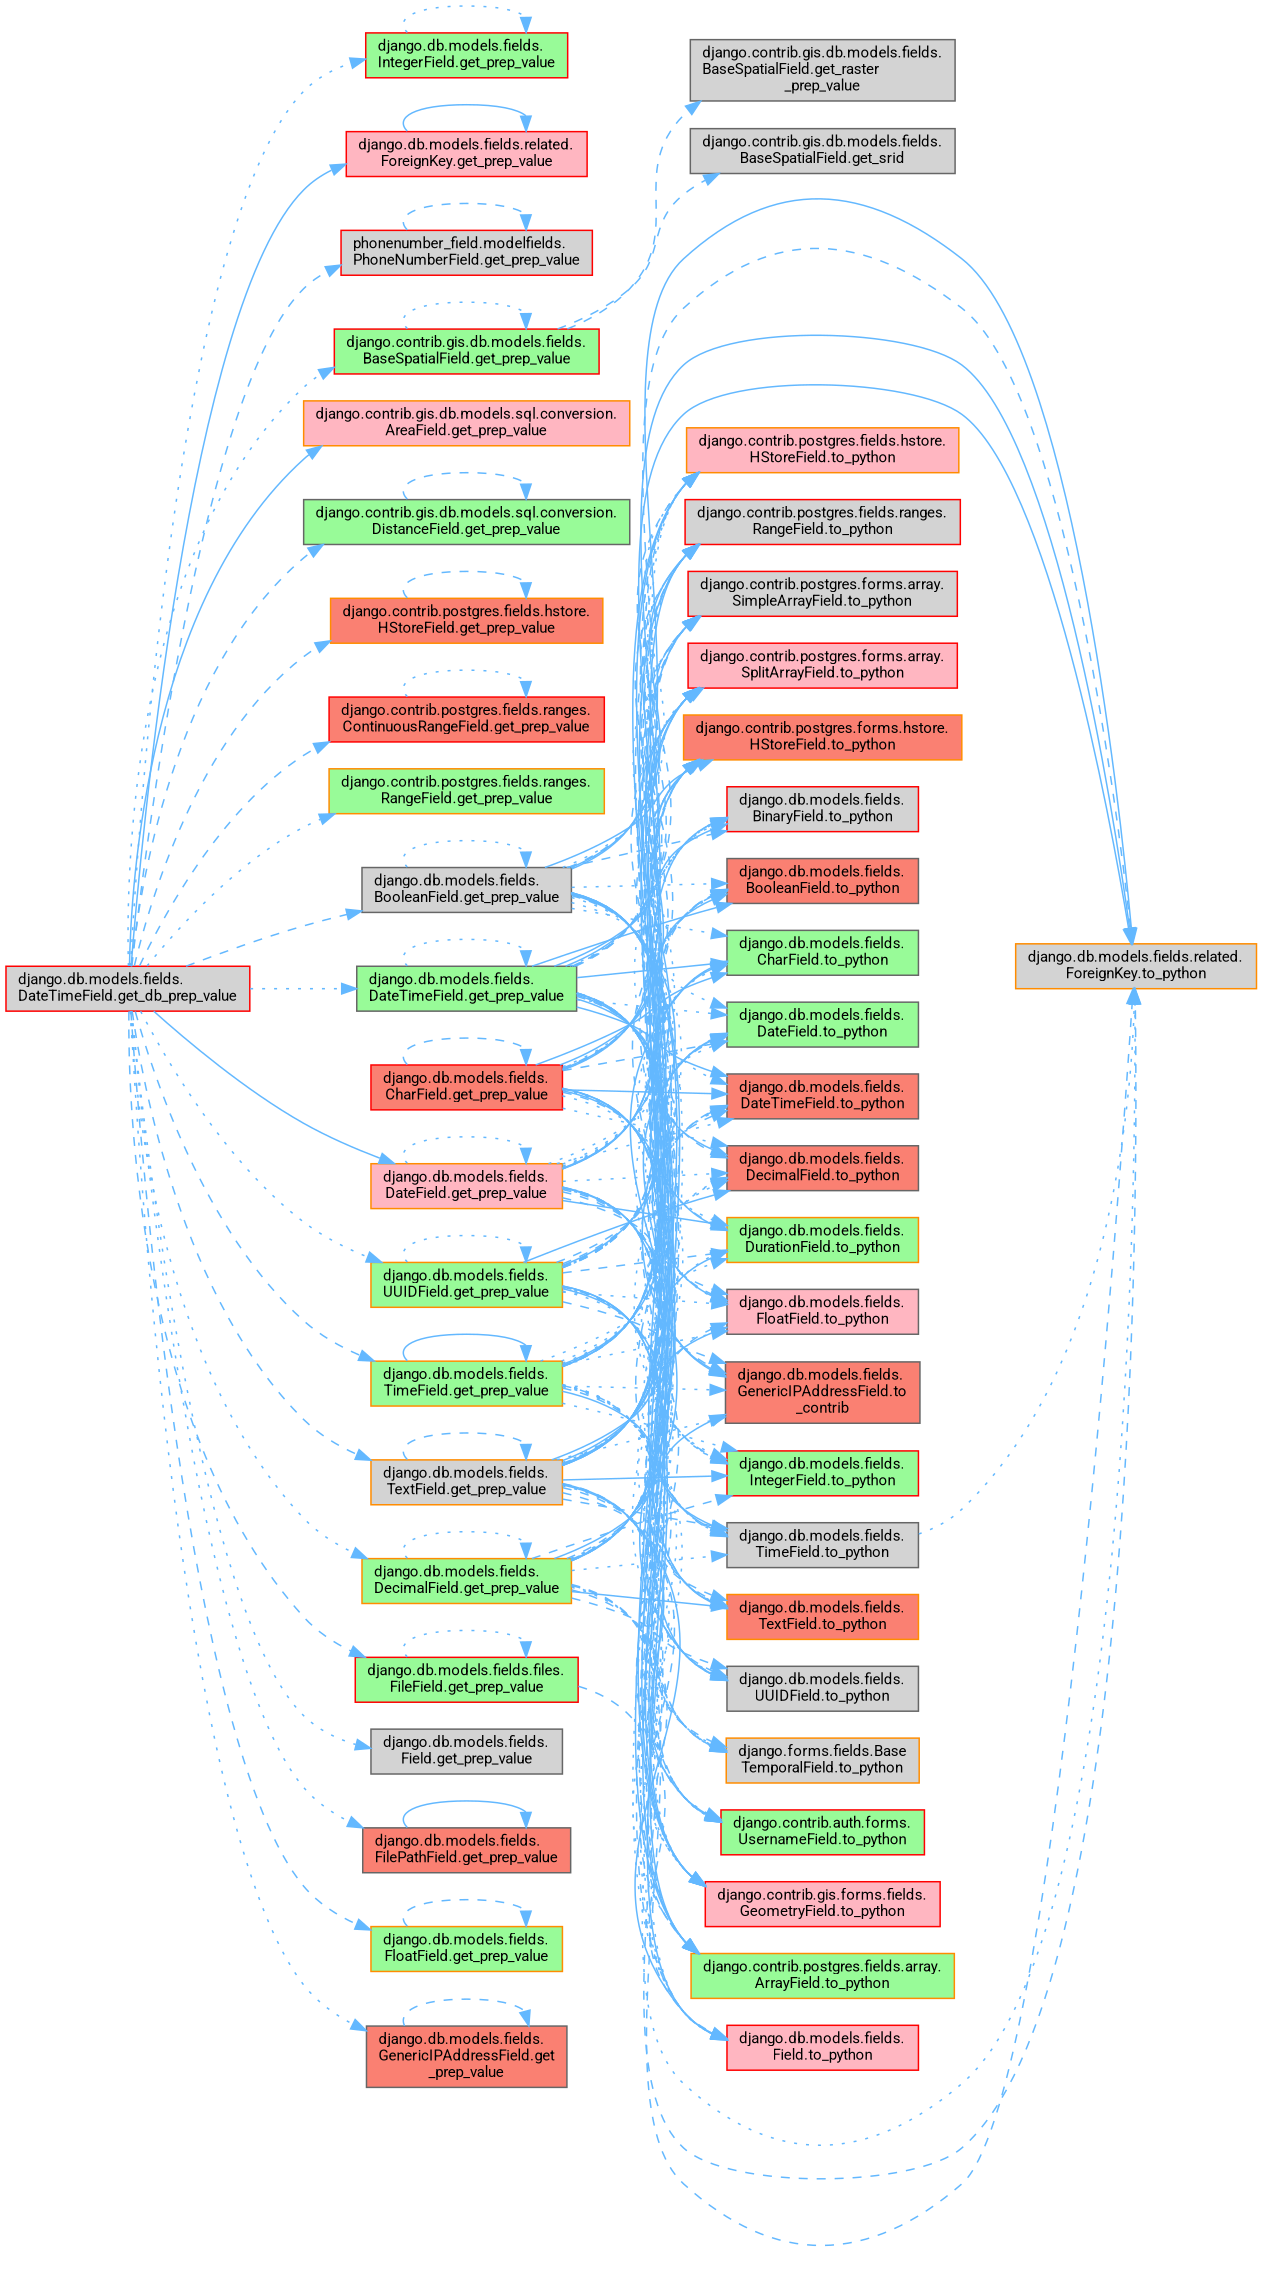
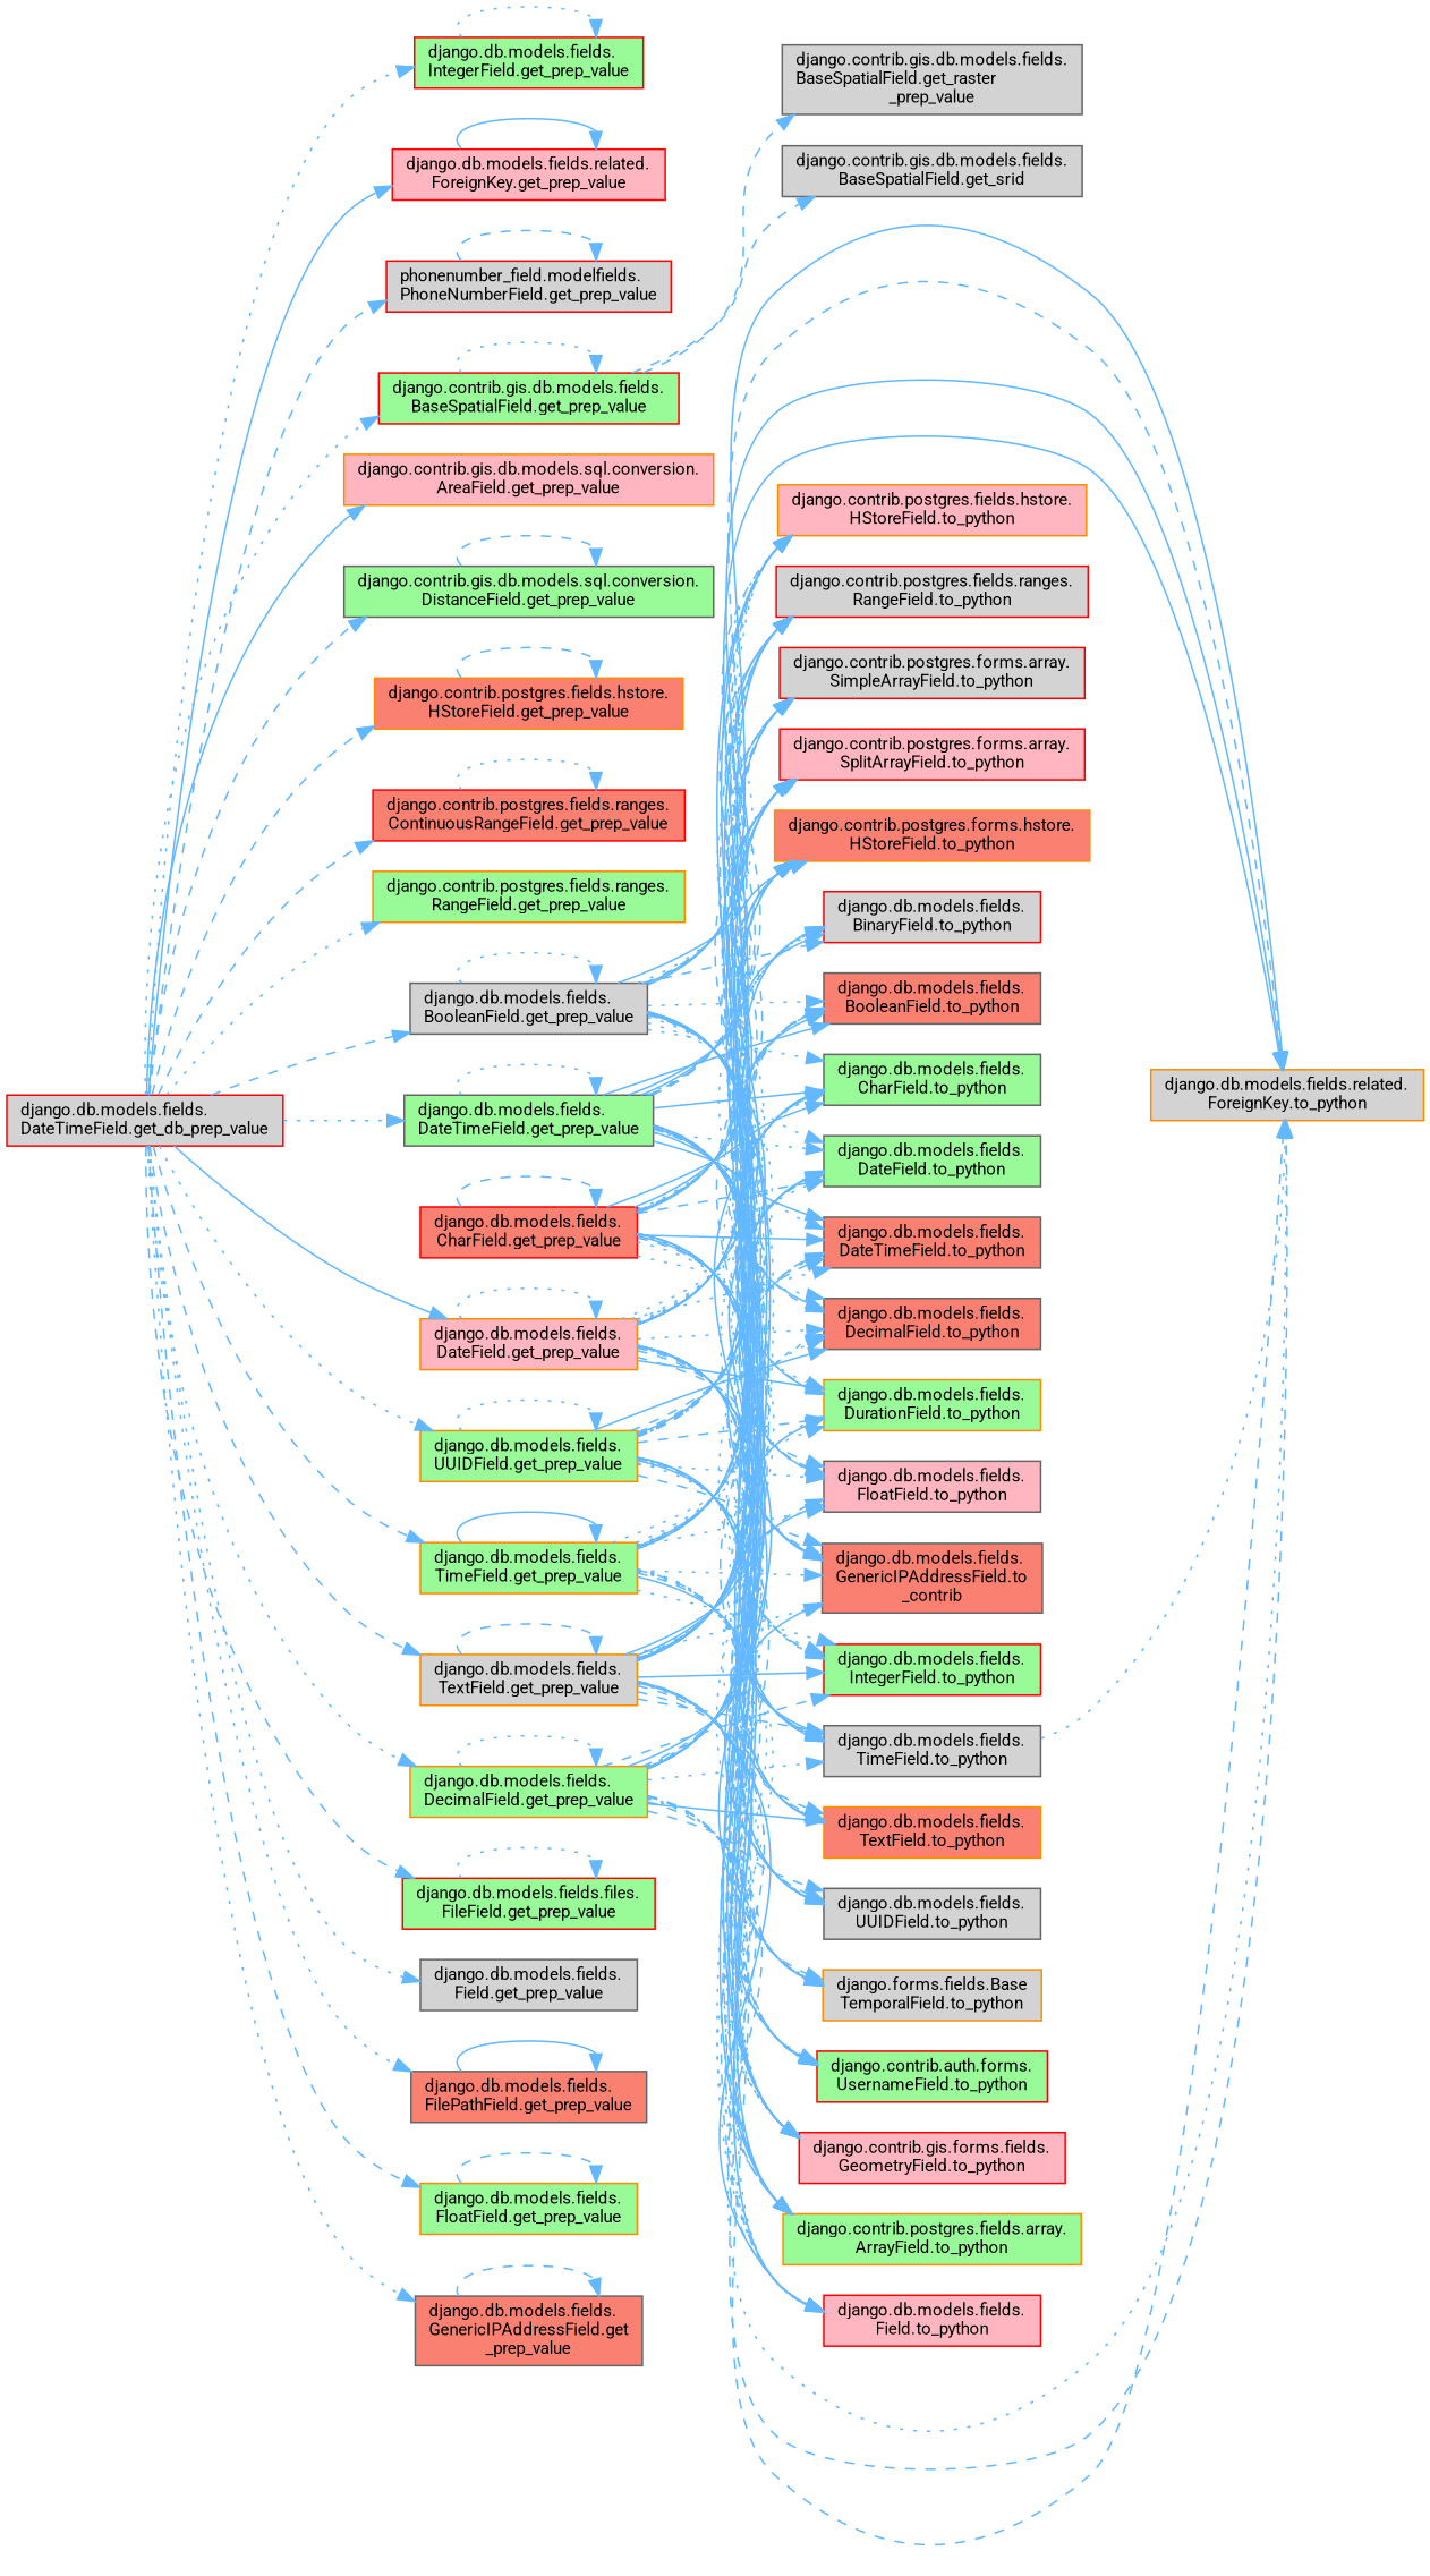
  digraph {
    fontname=Roboto
    rankdir=LR
    node [color=gray40 fillcolor=palegreen fontname=Roboto fontsize=10 shape=box style=filled]
    edge [color=steelblue1 fontname=Roboto fontsize=10 labelfontname=Helvetica labelfontsize=10 style=dotted]
    n1 [color=red fillcolor=lightgrey fontcolor=black height=0.2 label="django.db.models.fields.\lDateTimeField.get_db_prep_value" width=0.4]
    n2 [color=red height=0.2 label="django.contrib.gis.db.models.fields.\lBaseSpatialField.get_prep_value" width=0.4]
    n3 [color=darkorange fillcolor=lightpink height=0.2 label="django.contrib.gis.db.models.sql.conversion.\lAreaField.get_prep_value" width=0.4]
    n4 [height=0.2 label="django.contrib.gis.db.models.sql.conversion.\lDistanceField.get_prep_value" width=0.4]
    n5 [color=darkorange fillcolor=salmon height=0.2 label="django.contrib.postgres.fields.hstore.\lHStoreField.get_prep_value" width=0.4]
    n6 [color=red fillcolor=salmon height=0.2 label="django.contrib.postgres.fields.ranges.\lContinuousRangeField.get_prep_value" width=0.4]
    n7 [color=darkorange height=0.2 label="django.contrib.postgres.fields.ranges.\lRangeField.get_prep_value" width=0.4]
    n8 [fillcolor=lightgrey height=0.2 label="django.db.models.fields.\lBooleanField.get_prep_value" width=0.4]
    n9 [color=darkorange fillcolor=lightpink height=0.2 label="django.db.models.fields.\lDateField.get_prep_value" width=0.4]
    n10 [height=0.2 label="django.db.models.fields.\lDateTimeField.get_prep_value" width=0.4]
    n11 [color=darkorange height=0.2 label="django.db.models.fields.\lDecimalField.get_prep_value" width=0.4]
    n12 [fillcolor=lightgrey height=0.2 label="django.db.models.fields.\lField.get_prep_value" width=0.4]
    n13 [fillcolor=salmon height=0.2 label="django.db.models.fields.\lFilePathField.get_prep_value" width=0.4]
    n14 [color=red height=0.2 label="django.db.models.fields.files.\lFileField.get_prep_value" width=0.4]
    n15 [color=darkorange height=0.2 label="django.db.models.fields.\lFloatField.get_prep_value" width=0.4]
    n16 [fillcolor=salmon height=0.2 label="django.db.models.fields.\lGenericIPAddressField.get\l_prep_value" width=0.4]
    n17 [color=red height=0.2 label="django.db.models.fields.\lIntegerField.get_prep_value" width=0.4]
    n18 [color=red fillcolor=lightpink height=0.2 label="django.db.models.fields.related.\lForeignKey.get_prep_value" width=0.4]
    n19 [color=darkorange fillcolor=lightgrey height=0.2 label="django.db.models.fields.\lTextField.get_prep_value" width=0.4]
    n20 [color=darkorange height=0.2 label="django.db.models.fields.\lTimeField.get_prep_value" width=0.4]
    n21 [color=darkorange height=0.2 label="django.db.models.fields.\lUUIDField.get_prep_value" width=0.4]
    n22 [color=red fillcolor=lightgrey height=0.2 label="phonenumber_field.modelfields.\lPhoneNumberField.get_prep_value" width=0.4]
    n23 [fillcolor=lightgrey height=0.2 label="django.contrib.gis.db.models.fields.\lBaseSpatialField.get_raster\l_prep_value" width=0.4]
    n24 [fillcolor=lightgrey height=0.2 label="django.contrib.gis.db.models.fields.\lBaseSpatialField.get_srid" width=0.4]
    n25 [color=red height=0.2 label="django.contrib.auth.forms.\lUsernameField.to_python" width=0.4]
    n26 [color=red fillcolor=lightpink height=0.2 label="django.contrib.gis.forms.fields.\lGeometryField.to_python" width=0.4]
    n27 [color=darkorange height=0.2 label="django.contrib.postgres.fields.array.\lArrayField.to_python" width=0.4]
    n28 [color=darkorange fillcolor=lightpink height=0.2 label="django.contrib.postgres.fields.hstore.\lHStoreField.to_python" width=0.4]
    n29 [color=red fillcolor=lightgrey height=0.2 label="django.contrib.postgres.fields.ranges.\lRangeField.to_python" width=0.4]
    n30 [color=red fillcolor=lightgrey height=0.2 label="django.contrib.postgres.forms.array.\lSimpleArrayField.to_python" width=0.4]
    n31 [color=red fillcolor=lightpink height=0.2 label="django.contrib.postgres.forms.array.\lSplitArrayField.to_python" width=0.4]
    n32 [color=darkorange fillcolor=salmon height=0.2 label="django.contrib.postgres.forms.hstore.\lHStoreField.to_python" width=0.4]
    n33 [color=red fillcolor=lightgrey height=0.2 label="django.db.models.fields.\lBinaryField.to_python" width=0.4]
    n34 [fillcolor=salmon height=0.2 label="django.db.models.fields.\lBooleanField.to_python" width=0.4]
    n35 [height=0.2 label="django.db.models.fields.\lCharField.to_python" width=0.4]
    n36 [height=0.2 label="django.db.models.fields.\lDateField.to_python" width=0.4]
    n37 [fillcolor=salmon height=0.2 label="django.db.models.fields.\lDateTimeField.to_python" width=0.4]
    n38 [fillcolor=salmon height=0.2 label="django.db.models.fields.\lDecimalField.to_python" width=0.4]
    n39 [color=darkorange height=0.2 label="django.db.models.fields.\lDurationField.to_python" width=0.4]
    n40 [color=red fillcolor=lightpink height=0.2 label="django.db.models.fields.\lField.to_python" width=0.4]
    n41 [fillcolor=lightpink height=0.2 label="django.db.models.fields.\lFloatField.to_python" width=0.4]
    n42 [fillcolor=salmon height=0.2 label="django.db.models.fields.\lGenericIPAddressField.to\l_contrib" width=0.4]
    n43 [color=red height=0.2 label="django.db.models.fields.\lIntegerField.to_python" width=0.4]
    n44 [color=darkorange fillcolor=lightgrey height=0.2 label="django.db.models.fields.related.\lForeignKey.to_python" width=0.4]
    n45 [color=darkorange fillcolor=salmon height=0.2 label="django.db.models.fields.\lTextField.to_python" width=0.4]
    n46 [fillcolor=lightgrey height=0.2 label="django.db.models.fields.\lTimeField.to_python" width=0.4]
    n47 [fillcolor=lightgrey height=0.2 label="django.db.models.fields.\lUUIDField.to_python" width=0.4]
    n48 [color=darkorange fillcolor=lightgrey height=0.2 label="django.forms.fields.Base\lTemporalField.to_python" width=0.4]
    n49 [color=red fillcolor=salmon height=0.2 label="django.db.models.fields.\lCharField.get_prep_value" width=0.4]
    n1 -> n2
    n1 -> n3 [style=solid]
    n1 -> n4 [style=dashed]
    n1 -> n5 [style=dashed]
    n1 -> n6 [style=dashed]
    n1 -> n7
    n1 -> n8 [style=dashed]
    n1 -> n9 [style=solid]
    n1 -> n10
    n1 -> n11
    n1 -> n12
    n1 -> n13
    n1 -> n14 [style=dashed]
    n1 -> n15 [style=dashed]
    n1 -> n16
    n1 -> n17
    n1 -> n18 [style=solid]
    n1 -> n19 [style=dashed]
    n1 -> n20 [style=dashed]
    n1 -> n21
    n1 -> n22 [style=dashed]
    n2 -> n2
    n2 -> n23 [style=dashed]
    n2 -> n24 [style=dashed]
    n4 -> n4 [style=dashed]
    n5 -> n5 [style=dashed]
    n6 -> n6
    n8 -> n8
    n8 -> n25
    n8 -> n26 [style=solid]
    n8 -> n27 [style=solid]
    n8 -> n28
    n8 -> n29 [style=solid]
    n8 -> n30 [style=dashed]
    n8 -> n31
    n8 -> n32 [style=solid]
    n8 -> n33 [style=dashed]
    n8 -> n34
    n8 -> n35
    n8 -> n36
    n8 -> n37
    n8 -> n38 [style=dashed]
    n8 -> n39 [style=solid]
    n8 -> n40
    n8 -> n41
    n8 -> n42 [style=solid]
    n8 -> n43
    n8 -> n44 [style=solid]
    n8 -> n45 [style=solid]
+   n8 -> n46 [style=solid]
    n8 -> n47
    n8 -> n48 [style=dashed]
    n9 -> n9
    n9 -> n25 [style=dashed]
    n9 -> n26 [style=solid]
    n9 -> n27 [style=dashed]
    n9 -> n28
    n9 -> n29 [style=solid]
    n9 -> n30
    n9 -> n31 [style=solid]
    n9 -> n32
    n9 -> n33
    n9 -> n34
    n9 -> n35
    n9 -> n36
    n9 -> n37
    n9 -> n38
    n9 -> n39 [style=solid]
    n9 -> n40
    n9 -> n41 [style=dashed]
    n9 -> n42 [style=dashed]
    n9 -> n43 [style=dashed]
    n9 -> n44 [style=solid]
    n9 -> n45 [style=dashed]
    n9 -> n46
    n9 -> n47 [style=solid]
+   n9 -> n48 [style=solid]
    n10 -> n10
    n10 -> n25 [style=dashed]
    n10 -> n26 [style=solid]
    n10 -> n27 [style=dashed]
    n10 -> n28 [style=dashed]
    n10 -> n29 [style=dashed]
    n10 -> n30 [style=dashed]
    n10 -> n31
    n10 -> n32 [style=solid]
    n10 -> n33 [style=solid]
    n10 -> n34 [style=solid]
    n10 -> n35 [style=solid]
    n10 -> n36
    n10 -> n37 [style=solid]
    n10 -> n38 [style=solid]
    n10 -> n39 [style=dashed]
    n10 -> n40 [style=dashed]
    n10 -> n41 [style=solid]
    n10 -> n42
    n10 -> n43
    n10 -> n44 [style=dashed]
    n10 -> n45 [style=dashed]
    n10 -> n46 [style=dashed]
    n10 -> n47 [style=solid]
    n10 -> n48
    n11 -> n11
    n11 -> n25
    n11 -> n26
    n11 -> n27 [style=dashed]
    n11 -> n28 [style=solid]
    n11 -> n29 [style=dashed]
    n11 -> n30 [style=dashed]
    n11 -> n31 [style=solid]
    n11 -> n32 [style=dashed]
    n11 -> n33
    n11 -> n34 [style=dashed]
    n11 -> n35 [style=solid]
    n11 -> n36
    n11 -> n37 [style=dashed]
    n11 -> n38
    n11 -> n39
-   n14 -> n40 [style=dashed]
+   n11 -> n40 [style=dashed]
    n11 -> n41 [style=dashed]
    n11 -> n42 [style=solid]
    n11 -> n43 [style=dashed]
    n11 -> n44 [style=dashed]
    n11 -> n45 [style=solid]
    n11 -> n46
    n11 -> n47 [style=dashed]
    n11 -> n48 [style=dashed]
    n13 -> n13 [style=solid]
    n14 -> n14
    n15 -> n15 [style=dashed]
    n16 -> n16 [style=dashed]
    n17 -> n17
    n18 -> n18 [style=solid]
    n19 -> n19 [style=dashed]
    n19 -> n25 [style=solid]
    n19 -> n26
    n19 -> n27 [style=dashed]
    n19 -> n28 [style=solid]
    n19 -> n29 [style=solid]
    n19 -> n30 [style=dashed]
    n19 -> n31 [style=dashed]
    n19 -> n32 [style=solid]
    n19 -> n33 [style=solid]
    n19 -> n34 [style=dashed]
    n19 -> n35
    n19 -> n36 [style=solid]
    n19 -> n37 [style=dashed]
    n19 -> n38
    n19 -> n39 [style=solid]
    n19 -> n40 [style=solid]
    n19 -> n41 [style=solid]
    n19 -> n42
    n19 -> n43 [style=solid]
    n19 -> n44 [style=dashed]
    n19 -> n45 [style=dashed]
    n19 -> n46 [style=dashed]
    n19 -> n47 [style=dashed]
    n19 -> n48
    n20 -> n20 [style=solid]
    n20 -> n25 [style=dashed]
    n20 -> n26
    n20 -> n27
    n20 -> n28 [style=dashed]
    n20 -> n29 [style=dashed]
    n20 -> n30 [style=solid]
    n20 -> n31 [style=solid]
    n20 -> n32 [style=dashed]
    n20 -> n33
    n20 -> n34 [style=dashed]
    n20 -> n35
    n20 -> n36 [style=solid]
    n20 -> n37
    n20 -> n38
    n20 -> n39
    n20 -> n40
    n20 -> n41
    n20 -> n42
    n20 -> n43
    n20 -> n44
    n20 -> n45 [style=dashed]
    n20 -> n46 [style=solid]
    n20 -> n47
    n20 -> n48
    n21 -> n21
    n21 -> n25 [style=dashed]
    n21 -> n26
    n21 -> n27 [style=solid]
    n21 -> n28 [style=dashed]
    n21 -> n29
    n21 -> n30 [style=dashed]
    n21 -> n31 [style=dashed]
    n21 -> n32 [style=dashed]
    n21 -> n33
    n21 -> n34 [style=dashed]
    n21 -> n35 [style=solid]
    n21 -> n36 [style=dashed]
    n21 -> n37 [style=dashed]
    n21 -> n38 [style=solid]
    n21 -> n39 [style=dashed]
    n21 -> n40 [style=solid]
    n21 -> n41
    n21 -> n42 [style=dashed]
    n21 -> n43
    n21 -> n45
    n21 -> n46 [style=solid]
    n21 -> n47 [style=dashed]
    n21 -> n48
    n22 -> n22 [style=dashed]
    n46 -> n44
    n49 -> n25
    n49 -> n26 [style=solid]
    n49 -> n27 [style=solid]
    n49 -> n28
    n49 -> n29 [style=dashed]
    n49 -> n30 [style=dashed]
    n49 -> n31 [style=solid]
    n49 -> n32 [style=dashed]
    n49 -> n33
    n49 -> n34 [style=solid]
    n49 -> n35 [style=solid]
    n49 -> n36 [style=dashed]
    n49 -> n37 [style=solid]
    n49 -> n38
    n49 -> n39
    n49 -> n40
    n49 -> n41 [style=dashed]
    n49 -> n42 [style=solid]
    n49 -> n43
    n49 -> n44 [style=solid]
    n49 -> n45
    n49 -> n46
    n49 -> n47
    n49 -> n48 [style=dashed]
    n49 -> n49 [style=dashed]
  }
